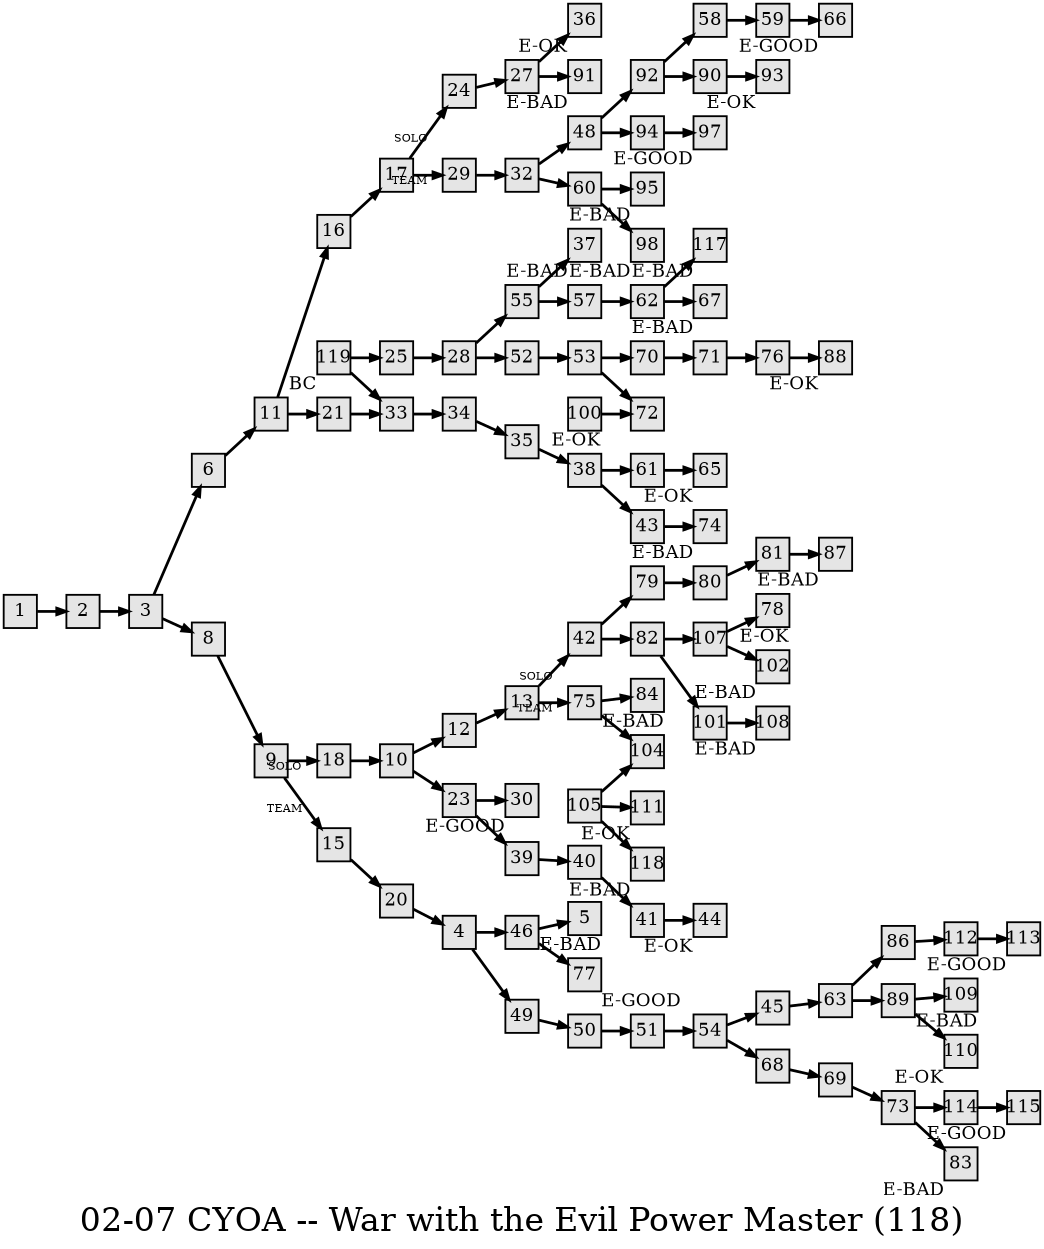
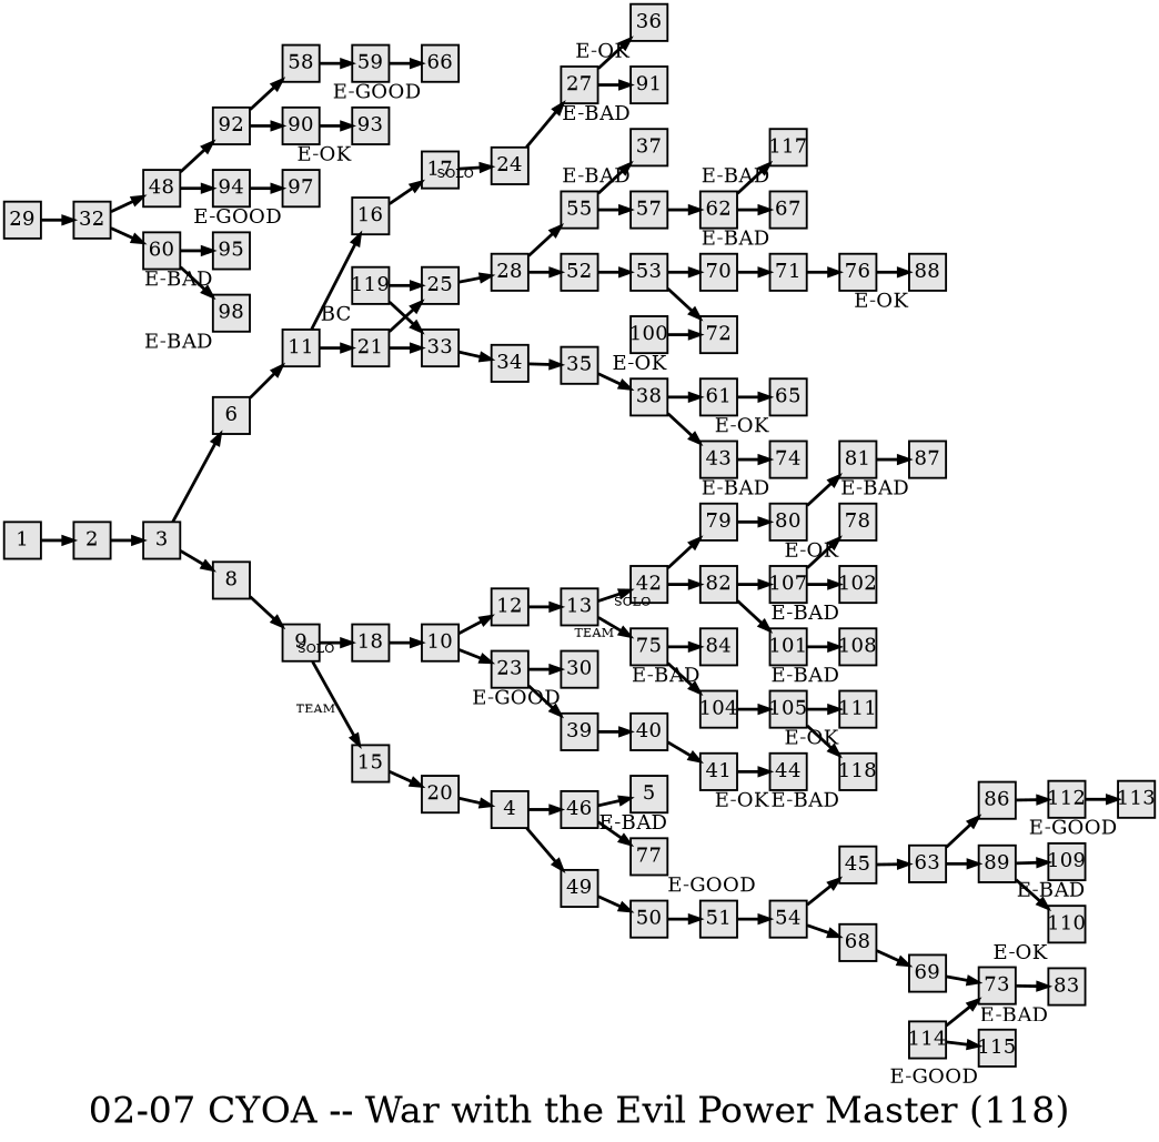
  digraph {
    fontsize=36
    label="02-07 CYOA -- War with the Evil Power Master (118)"
    nodesep=0.35
    ordering=out
    rankdir=LR
    ranksep=0.45
    node [fillcolor=grey90 fixedsize=true fontsize=20 labelfloat=true margin="0,0" penwidth=2 regular=true shape=rect style=filled]
    edge [fontsize=12 labelfloat=true penwidth=3]
    1
    2
    3
    6
    8
    11
    9
    16
    21
    18
    15
    4
    46
    49
    5 [xlabel="E-BAD"]
    77 [xlabel="E-GOOD"]
    50
    51
    17
    25
    33
    10
    20
    12
    23
    13
    30 [xlabel="E-GOOD"]
    39
    42
    75
    40
    24
    29
    28
    34
    79
    82
    84 [xlabel="E-BAD"]
    104
    80
    107
    101
    105
    27
    32
    36 [xlabel="E-OK"]
    91 [xlabel="E-BAD"]
    48
    60
    55
    52
    35
    41
    37 [xlabel="E-BAD"]
    57
    53
    62
    70
    72
    92
    94
    95 [xlabel="E-BAD"]
    98 [xlabel="E-BAD"]
    58
    90
    97 [xlabel="E-GOOD"]
    38
    61
    43
    65 [xlabel="E-OK"]
    74 [xlabel="E-BAD"]
    44 [xlabel="E-OK"]
    81
    78 [xlabel="E-OK"]
    102 [xlabel="E-BAD"]
    108 [xlabel="E-BAD"]
    45
    63
    86
    89
    112
    109 [xlabel="E-BAD"]
    110 [xlabel="E-OK"]
    59
    93 [xlabel="E-OK"]
    54
    68
    69
    71
    76
    100 [xlabel="E-OK"]
    73
    117 [xlabel="E-BAD"]
    67 [xlabel="E-BAD"]
    66 [xlabel="E-GOOD"]
    113 [xlabel="E-GOOD"]
    114
    83 [xlabel="E-BAD"]
    115 [xlabel="E-GOOD"]
    88 [xlabel="E-OK"]
    111 [xlabel="E-OK"]
    118 [xlabel="E-BAD"]
    87 [xlabel="E-BAD"]
    119 [xlabel=BC]
    1 -> 2
    2 -> 3
    3 -> 6
    3 -> 8
    6 -> 11
    8 -> 9
    11 -> 16
    11 -> 21
    9 -> 18 [xlabel=SOLO]
    9 -> 15 [xlabel=TEAM]
    16 -> 17
+   21 -> 25
    21 -> 33
    18 -> 10
    15 -> 20
    4 -> 46
    4 -> 49
    46 -> 5
    46 -> 77
    49 -> 50
    50 -> 51
    51 -> 54
    17 -> 24 [xlabel=SOLO]
-   17 -> 29 [xlabel=TEAM]
    25 -> 28
    33 -> 34
    10 -> 12
    10 -> 23
    20 -> 4
    12 -> 13
    23 -> 30
    23 -> 39
    13 -> 42 [xlabel=SOLO]
    13 -> 75 [xlabel=TEAM]
    39 -> 40
    42 -> 79
    42 -> 82
    75 -> 84
    75 -> 104
    40 -> 41
    24 -> 27
    29 -> 32
    28 -> 55
    28 -> 52
    34 -> 35
    79 -> 80
    82 -> 107
    82 -> 101
-   105 -> 104
+   104 -> 105
    80 -> 81
    107 -> 78
    107 -> 102
    101 -> 108
    105 -> 111
    105 -> 118
    27 -> 36
    27 -> 91
    32 -> 48
    32 -> 60
    48 -> 92
    48 -> 94
    60 -> 95
    60 -> 98
    55 -> 37
    55 -> 57
    52 -> 53
    35 -> 38
    41 -> 44
    57 -> 62
    53 -> 70
    53 -> 72
    62 -> 117
    62 -> 67
    70 -> 71
    92 -> 58
    92 -> 90
    94 -> 97
    58 -> 59
    90 -> 93
    38 -> 61
    38 -> 43
    61 -> 65
    43 -> 74
    81 -> 87
    45 -> 63
    63 -> 86
    63 -> 89
    86 -> 112
    89 -> 109
    89 -> 110
    112 -> 113
    59 -> 66
    54 -> 45
    54 -> 68
    68 -> 69
    69 -> 73
    71 -> 76
    76 -> 88
    100 -> 72
-   73 -> 114
+   114 -> 73
    73 -> 83
    114 -> 115
    119 -> 25
    119 -> 33
  }
